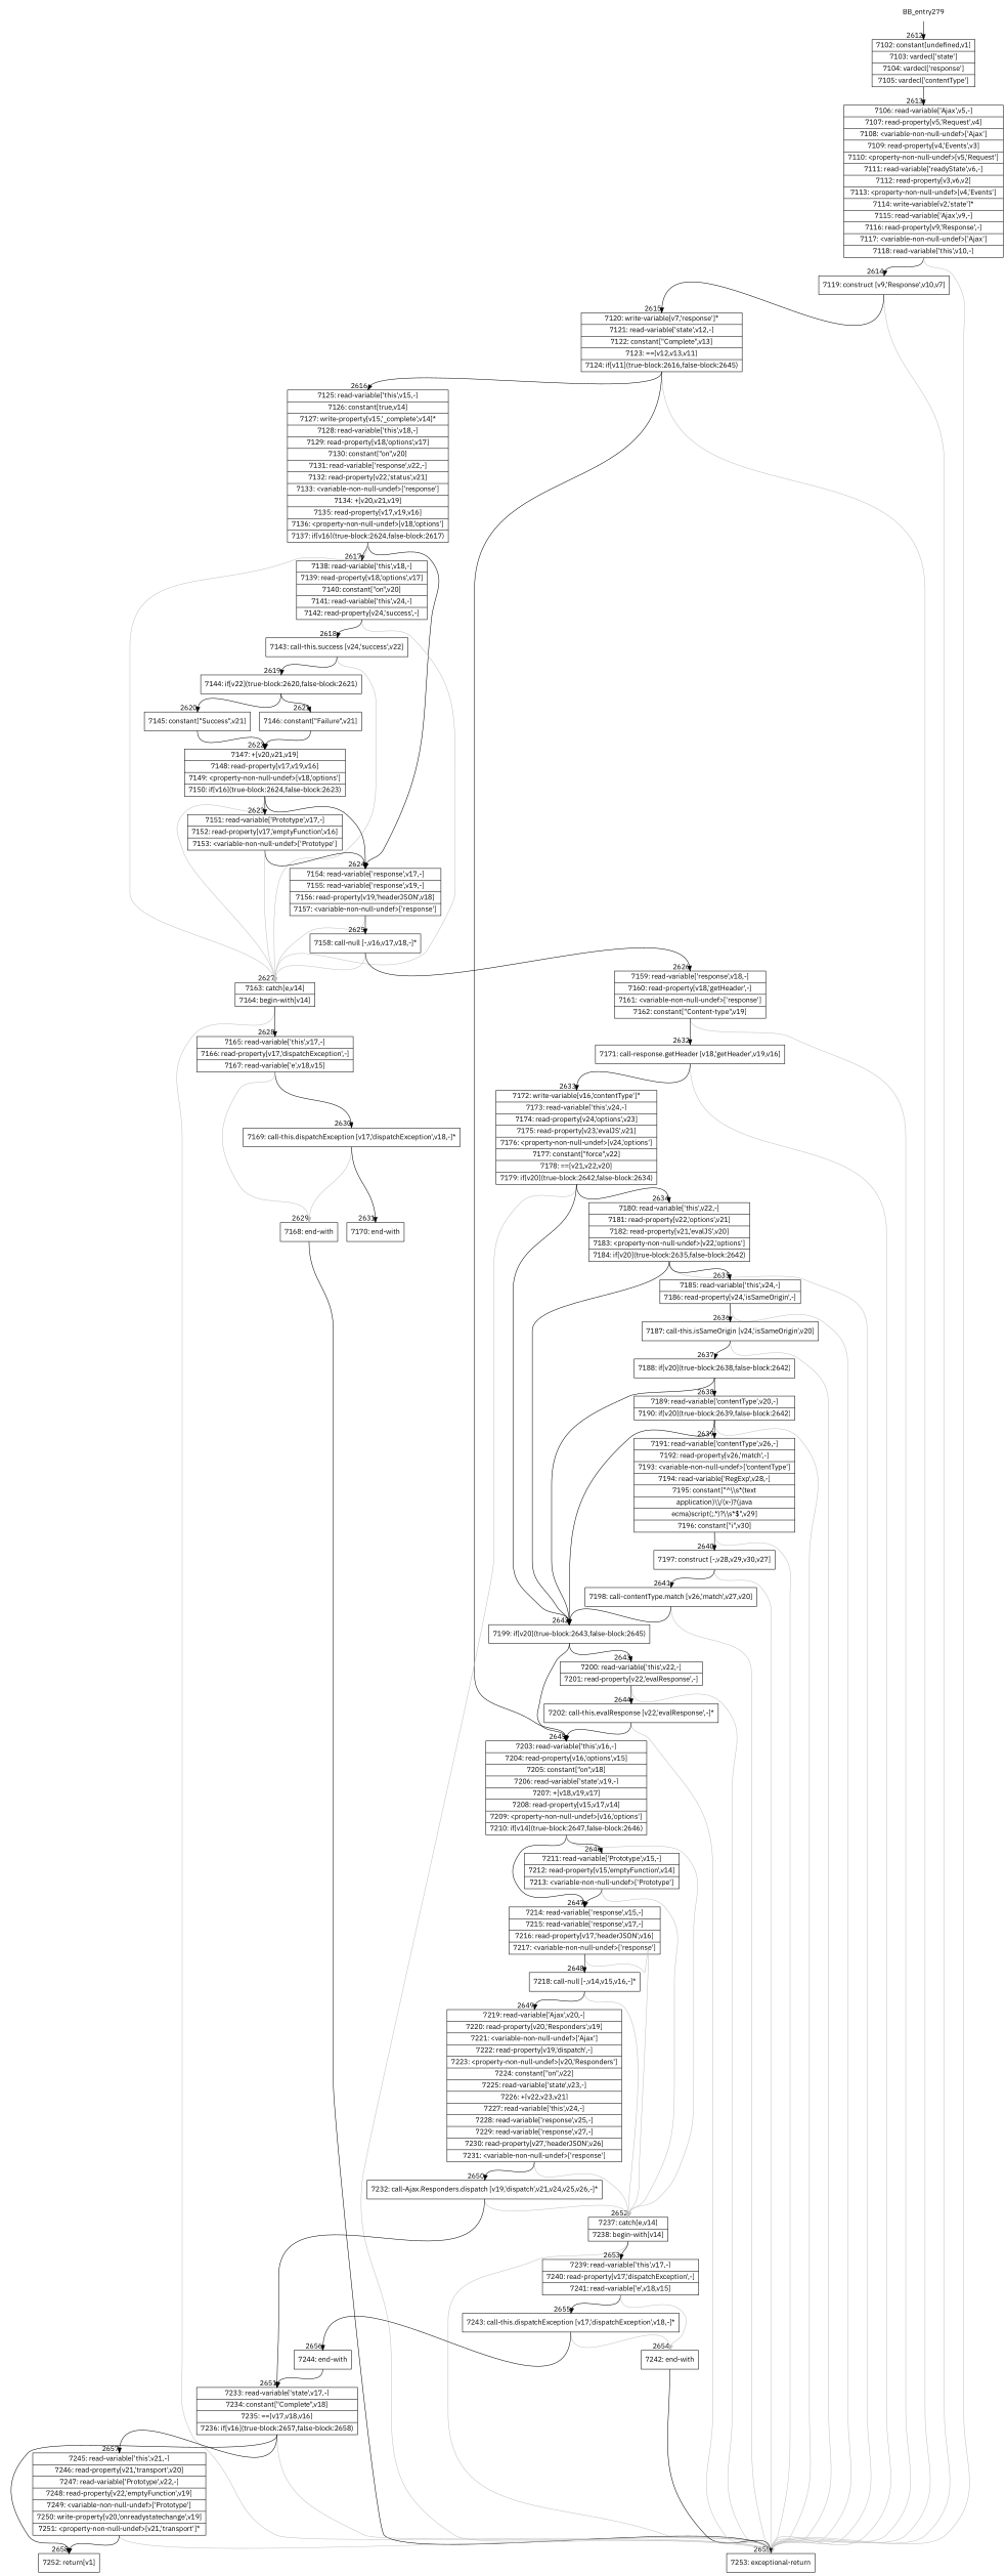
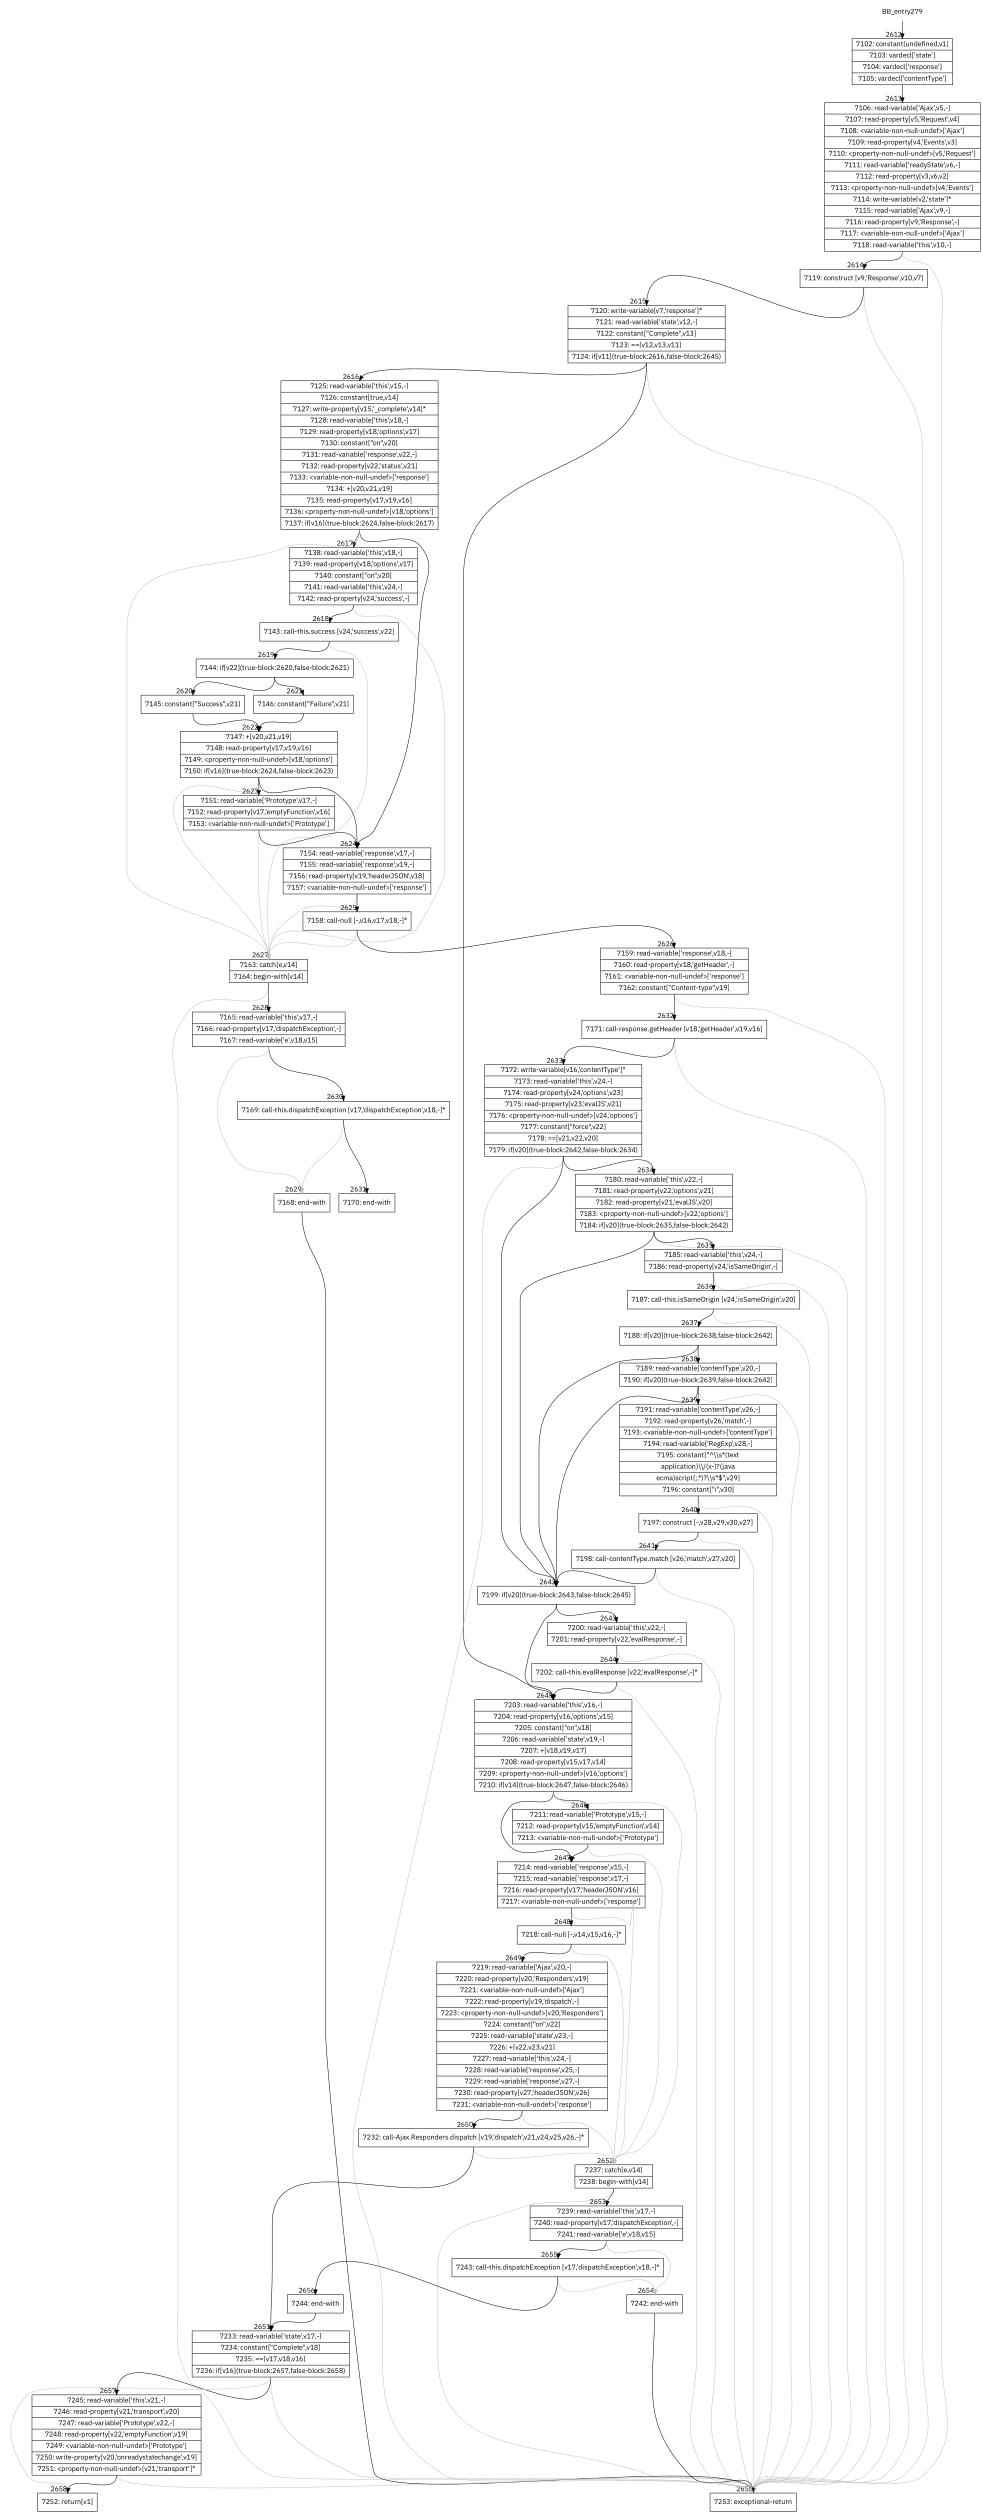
  digraph {
    fontname="IBM Plex Sans"
    rankdir=TD
    node [fontname="IBM Plex Sans" shape=record]
    edge [fontname="IBM Plex Sans" headport=n tailport=s]
    n1 [label=BB_entry279 shape=none]
    n2 [label="{7102: constant[undefined,v1]|7103: vardecl['state']|7104: vardecl['response']|7105: vardecl['contentType']}"]
    n3 [label="{7106: read-variable['Ajax',v5,-]|7107: read-property[v5,'Request',v4]|7108: \<variable-non-null-undef\>['Ajax']|7109: read-property[v4,'Events',v3]|7110: \<property-non-null-undef\>[v5,'Request']|7111: read-variable['readyState',v6,-]|7112: read-property[v3,v6,v2]|7113: \<property-non-null-undef\>[v4,'Events']|7114: write-variable[v2,'state']*|7115: read-variable['Ajax',v9,-]|7116: read-property[v9,'Response',-]|7117: \<variable-non-null-undef\>['Ajax']|7118: read-variable['this',v10,-]}"]
    n4 [label="{7119: construct [v9,'Response',v10,v7]}"]
    n5 [label="{7253: exceptional-return}"]
    n6 [label="{7120: write-variable[v7,'response']*|7121: read-variable['state',v12,-]|7122: constant[\"Complete\",v13]|7123: ==[v12,v13,v11]|7124: if[v11](true-block:2616,false-block:2645)}"]
    n7 [label="{7125: read-variable['this',v15,-]|7126: constant[true,v14]|7127: write-property[v15,'_complete',v14]*|7128: read-variable['this',v18,-]|7129: read-property[v18,'options',v17]|7130: constant[\"on\",v20]|7131: read-variable['response',v22,-]|7132: read-property[v22,'status',v21]|7133: \<variable-non-null-undef\>['response']|7134: +[v20,v21,v19]|7135: read-property[v17,v19,v16]|7136: \<property-non-null-undef\>[v18,'options']|7137: if[v16](true-block:2624,false-block:2617)}"]
    n8 [label="{7203: read-variable['this',v16,-]|7204: read-property[v16,'options',v15]|7205: constant[\"on\",v18]|7206: read-variable['state',v19,-]|7207: +[v18,v19,v17]|7208: read-property[v15,v17,v14]|7209: \<property-non-null-undef\>[v16,'options']|7210: if[v14](true-block:2647,false-block:2646)}"]
    n9 [label="{7154: read-variable['response',v17,-]|7155: read-variable['response',v19,-]|7156: read-property[v19,'headerJSON',v18]|7157: \<variable-non-null-undef\>['response']}"]
    n10 [label="{7138: read-variable['this',v18,-]|7139: read-property[v18,'options',v17]|7140: constant[\"on\",v20]|7141: read-variable['this',v24,-]|7142: read-property[v24,'success',-]}"]
    n11 [label="{7163: catch[e,v14]|7164: begin-with[v14]}"]
    n12 [label="{7214: read-variable['response',v15,-]|7215: read-variable['response',v17,-]|7216: read-property[v17,'headerJSON',v16]|7217: \<variable-non-null-undef\>['response']}"]
    n13 [label="{7211: read-variable['Prototype',v15,-]|7212: read-property[v15,'emptyFunction',v14]|7213: \<variable-non-null-undef\>['Prototype']}"]
    n14 [label="{7237: catch[e,v14]|7238: begin-with[v14]}"]
    n15 [label="{7158: call-null [-,v16,v17,v18,-]*}"]
    n16 [label="{7143: call-this.success [v24,'success',v22]}"]
    n17 [label="{7165: read-variable['this',v17,-]|7166: read-property[v17,'dispatchException',-]|7167: read-variable['e',v18,v15]}"]
    n18 [label="{7218: call-null [-,v14,v15,v16,-]*}"]
    n19 [label="{7239: read-variable['this',v17,-]|7240: read-property[v17,'dispatchException',-]|7241: read-variable['e',v18,v15]}"]
    n20 [label="{7159: read-variable['response',v18,-]|7160: read-property[v18,'getHeader',-]|7161: \<variable-non-null-undef\>['response']|7162: constant[\"Content-type\",v19]}"]
    n21 [label="{7144: if[v22](true-block:2620,false-block:2621)}"]
    n22 [label="{7169: call-this.dispatchException [v17,'dispatchException',v18,-]*}"]
    n23 [label="{7168: end-with}"]
    n24 [label="{7145: constant[\"Success\",v21]}"]
    n25 [label="{7146: constant[\"Failure\",v21]}"]
    n26 [label="{7147: +[v20,v21,v19]|7148: read-property[v17,v19,v16]|7149: \<property-non-null-undef\>[v18,'options']|7150: if[v16](true-block:2624,false-block:2623)}"]
    n27 [label="{7151: read-variable['Prototype',v17,-]|7152: read-property[v17,'emptyFunction',v16]|7153: \<variable-non-null-undef\>['Prototype']}"]
    n28 [label="{7171: call-response.getHeader [v18,'getHeader',v19,v16]}"]
    n29 [label="{7172: write-variable[v16,'contentType']*|7173: read-variable['this',v24,-]|7174: read-property[v24,'options',v23]|7175: read-property[v23,'evalJS',v21]|7176: \<property-non-null-undef\>[v24,'options']|7177: constant[\"force\",v22]|7178: ==[v21,v22,v20]|7179: if[v20](true-block:2642,false-block:2634)}"]
    n30 [label="{7199: if[v20](true-block:2643,false-block:2645)}"]
    n31 [label="{7180: read-variable['this',v22,-]|7181: read-property[v22,'options',v21]|7182: read-property[v21,'evalJS',v20]|7183: \<property-non-null-undef\>[v22,'options']|7184: if[v20](true-block:2635,false-block:2642)}"]
    n32 [label="{7170: end-with}"]
    n33 [label="{7200: read-variable['this',v22,-]|7201: read-property[v22,'evalResponse',-]}"]
    n34 [label="{7185: read-variable['this',v24,-]|7186: read-property[v24,'isSameOrigin',-]}"]
    n35 [label="{7202: call-this.evalResponse [v22,'evalResponse',-]*}"]
    n36 [label="{7187: call-this.isSameOrigin [v24,'isSameOrigin',v20]}"]
    n37 [label="{7188: if[v20](true-block:2638,false-block:2642)}"]
    n38 [label="{7189: read-variable['contentType',v20,-]|7190: if[v20](true-block:2639,false-block:2642)}"]
    n39 [label="{7191: read-variable['contentType',v26,-]|7192: read-property[v26,'match',-]|7193: \<variable-non-null-undef\>['contentType']|7194: read-variable['RegExp',v28,-]|7195: constant[\"^\\\\s*(text|application)\\\\/(x-)?(java|ecma)script(;.*)?\\\\s*$\",v29]|7196: constant[\"i\",v30]}"]
    n40 [label="{7197: construct [-,v28,v29,v30,v27]}"]
    n41 [label="{7198: call-contentType.match [v26,'match',v27,v20]}"]
    n42 [label="{7219: read-variable['Ajax',v20,-]|7220: read-property[v20,'Responders',v19]|7221: \<variable-non-null-undef\>['Ajax']|7222: read-property[v19,'dispatch',-]|7223: \<property-non-null-undef\>[v20,'Responders']|7224: constant[\"on\",v22]|7225: read-variable['state',v23,-]|7226: +[v22,v23,v21]|7227: read-variable['this',v24,-]|7228: read-variable['response',v25,-]|7229: read-variable['response',v27,-]|7230: read-property[v27,'headerJSON',v26]|7231: \<variable-non-null-undef\>['response']}"]
    n43 [label="{7243: call-this.dispatchException [v17,'dispatchException',v18,-]*}"]
    n44 [label="{7242: end-with}"]
    n45 [label="{7232: call-Ajax.Responders.dispatch [v19,'dispatch',v21,v24,v25,v26,-]*}"]
    n46 [label="{7233: read-variable['state',v17,-]|7234: constant[\"Complete\",v18]|7235: ==[v17,v18,v16]|7236: if[v16](true-block:2657,false-block:2658)}"]
    n47 [label="{7245: read-variable['this',v21,-]|7246: read-property[v21,'transport',v20]|7247: read-variable['Prototype',v22,-]|7248: read-property[v22,'emptyFunction',v19]|7249: \<variable-non-null-undef\>['Prototype']|7250: write-property[v20,'onreadystatechange',v19]|7251: \<property-non-null-undef\>[v21,'transport']*}"]
    n48 [label="{7252: return[v1]}"]
    n49 [label="{7244: end-with}"]
    n1 -> n2 [headlabel="    2612"]
    n2 -> n3 [headlabel="      2613"]
    n3 -> n4 [headlabel="      2614"]
    n3 -> n5 [color=gray headlabel="      2659"]
    n4 -> n5 [color=gray]
    n4 -> n6 [headlabel="      2615"]
    n6 -> n5 [color=gray]
    n6 -> n7 [headlabel="      2616"]
    n6 -> n8 [headlabel="      2645"]
    n7 -> n9 [headlabel="      2624"]
    n7 -> n10 [headlabel="      2617"]
    n7 -> n11 [color=gray headlabel="      2627"]
    n8 -> n12 [headlabel="      2647"]
    n8 -> n13 [headlabel="      2646"]
    n8 -> n14 [color=gray headlabel="      2652"]
    n9 -> n11 [color=gray]
    n9 -> n15 [headlabel="      2625"]
    n10 -> n11 [color=gray]
    n10 -> n16 [headlabel="      2618"]
    n11 -> n5 [color=gray]
    n11 -> n17 [headlabel="      2628"]
    n12 -> n14 [color=gray]
    n12 -> n18 [headlabel="      2648"]
    n13 -> n12
    n13 -> n14 [color=gray]
    n14 -> n5 [color=gray]
    n14 -> n19 [headlabel="      2653"]
    n15 -> n11 [color=gray]
    n15 -> n20 [headlabel="      2626"]
    n16 -> n11 [color=gray]
    n16 -> n21 [headlabel="      2619"]
    n17 -> n22 [headlabel="      2630"]
    n17 -> n23 [color=gray headlabel="      2629"]
    n18 -> n14 [color=gray]
    n18 -> n42 [headlabel="      2649"]
    n19 -> n43 [headlabel="      2655"]
    n19 -> n44 [color=gray headlabel="      2654"]
    n20 -> n5 [color=gray]
    n20 -> n28 [headlabel="      2632"]
    n21 -> n24 [headlabel="      2620"]
    n21 -> n25 [headlabel="      2621"]
    n22 -> n23 [color=gray]
    n22 -> n32 [headlabel="      2631"]
    n23 -> n5
    n24 -> n26 [headlabel="      2622"]
    n25 -> n26
    n26 -> n9
    n26 -> n11 [color=gray]
    n26 -> n27 [headlabel="      2623"]
    n27 -> n9
    n27 -> n11 [color=gray]
    n28 -> n5 [color=gray]
    n28 -> n29 [headlabel="      2633"]
    n29 -> n5 [color=gray]
    n29 -> n30 [headlabel="      2642"]
    n29 -> n31 [headlabel="      2634"]
    n30 -> n8
    n30 -> n33 [headlabel="      2643"]
    n31 -> n5 [color=gray]
    n31 -> n30
    n31 -> n34 [headlabel="      2635"]
    n33 -> n5 [color=gray]
    n33 -> n35 [headlabel="      2644"]
    n34 -> n5 [color=gray]
    n34 -> n36 [headlabel="      2636"]
    n35 -> n5 [color=gray]
    n35 -> n8
    n36 -> n5 [color=gray]
    n36 -> n37 [headlabel="      2637"]
    n37 -> n30
    n37 -> n38 [headlabel="      2638"]
    n38 -> n5 [color=gray]
    n38 -> n30
    n38 -> n39 [headlabel="      2639"]
    n39 -> n5 [color=gray]
    n39 -> n40 [headlabel="      2640"]
    n40 -> n5 [color=gray]
    n40 -> n41 [headlabel="      2641"]
    n41 -> n5 [color=gray]
    n41 -> n30
    n42 -> n14 [color=gray]
    n42 -> n45 [headlabel="      2650"]
    n43 -> n44 [color=gray]
    n43 -> n49 [headlabel="      2656"]
    n44 -> n5
    n45 -> n14 [color=gray]
    n45 -> n46 [headlabel="      2651"]
    n46 -> n5 [color=gray]
    n46 -> n47 [headlabel="      2657"]
-   n46 -> n48 [headlabel="      2658"]
+   n46 -> n48 [headlabel="      2658" color=gray]
    n47 -> n5 [color=gray]
    n47 -> n48
    n49 -> n46
  }
